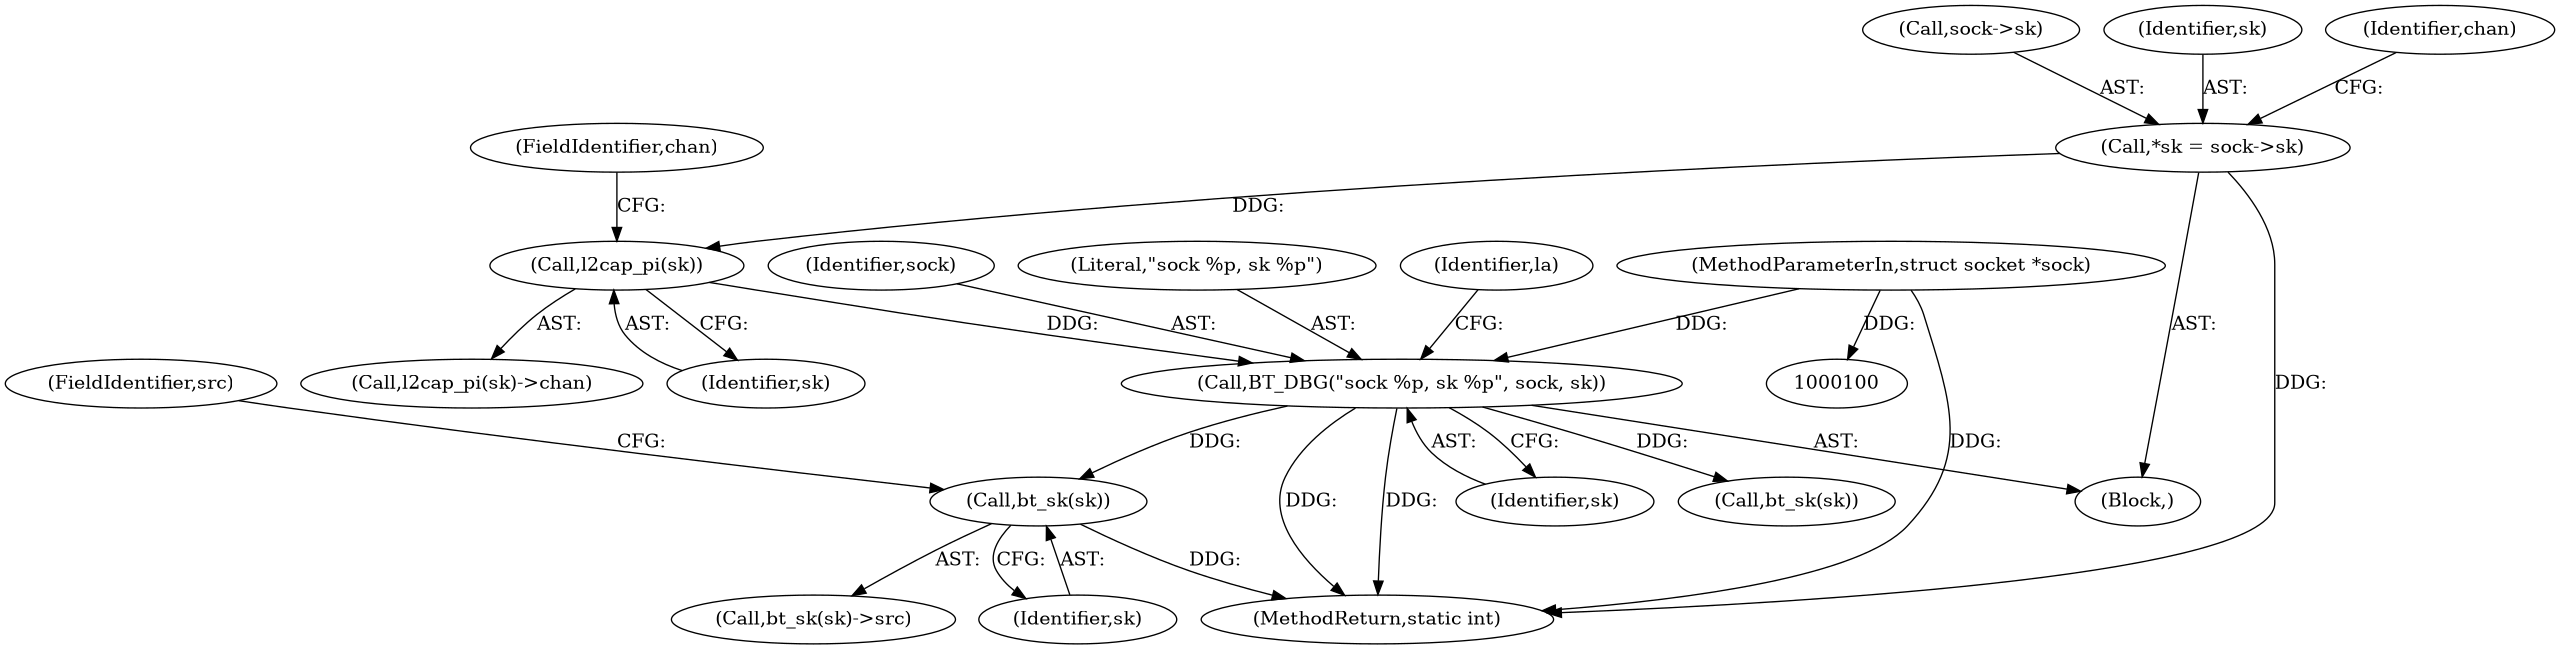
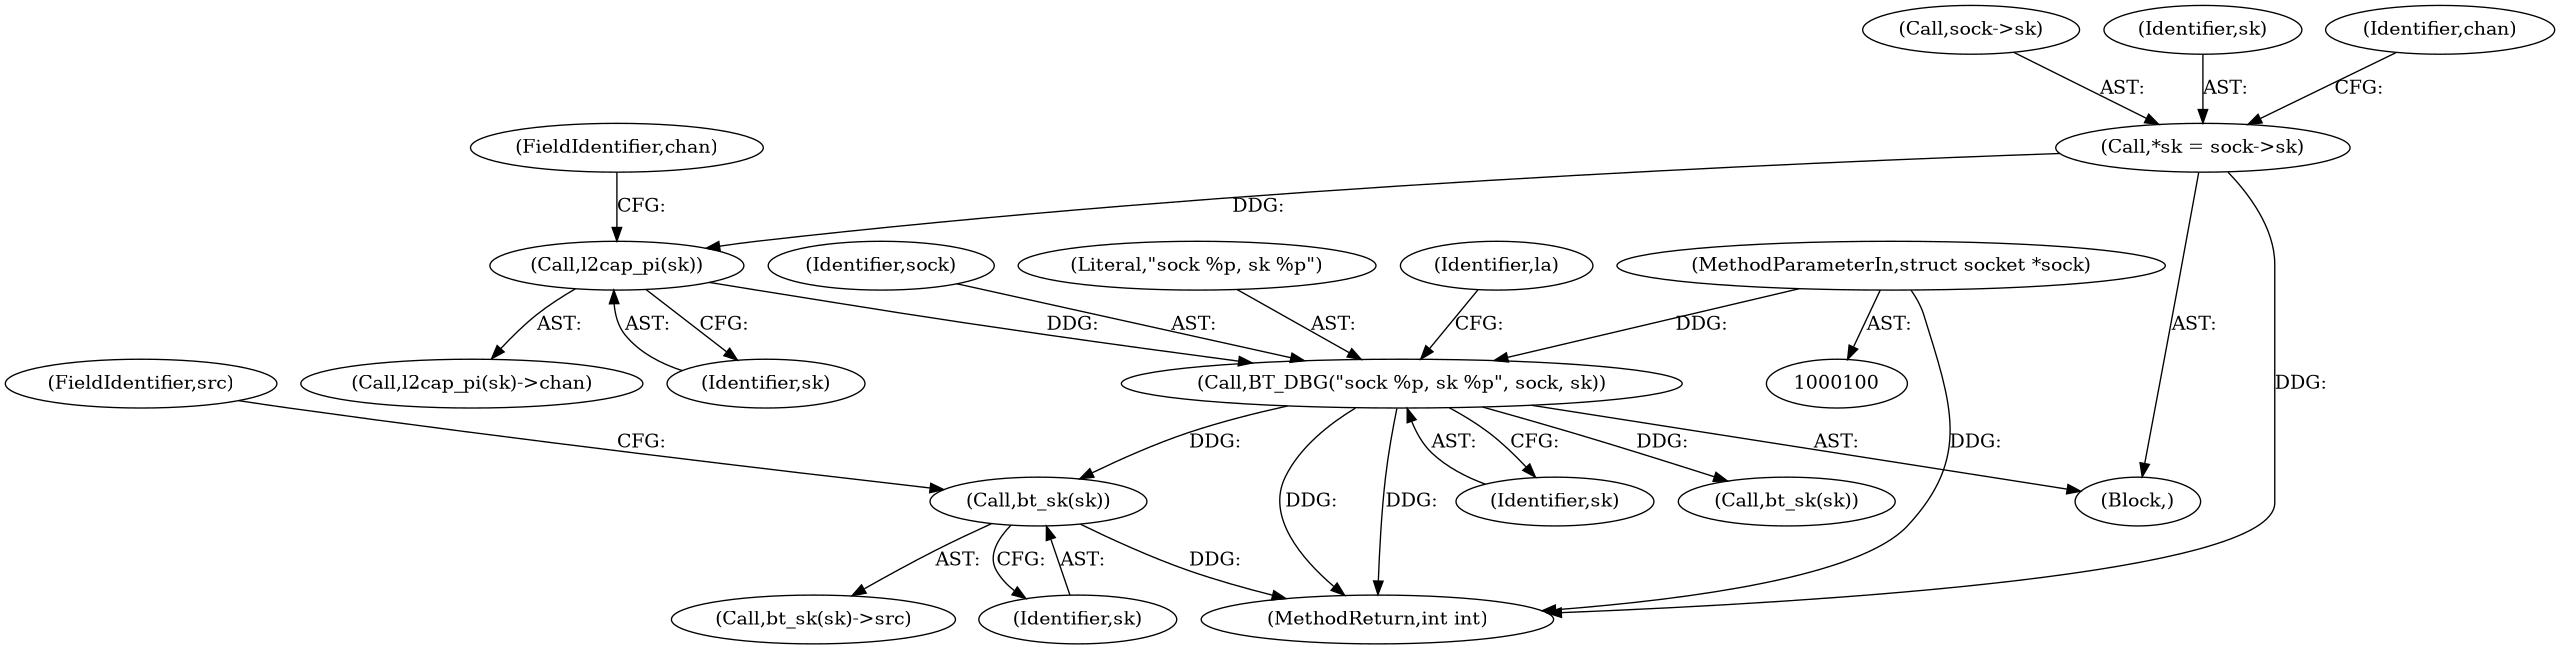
  digraph {
    n1 [label="(Call,bt_sk(sk))"]
    n2 [label="(Call,bt_sk(sk)->src)"]
-   n3 [label="(MethodReturn,static int)"]
+   n3 [label="(MethodReturn,int int)"]
    n4 [label="(Identifier,sk)"]
    n5 [label="(Call,BT_DBG(\"sock %p, sk %p\", sock, sk))"]
    n6 [label="(Call,bt_sk(sk))"]
    n7 [label="(Identifier,sk)"]
    n8 [label="(Block,)"]
    n9 [label="(MethodParameterIn,struct socket *sock)"]
    1000100
    n11 [label="(Call,l2cap_pi(sk))"]
    n12 [label="(Identifier,sk)"]
    n13 [label="(Call,l2cap_pi(sk)->chan)"]
    n14 [label="(Call,*sk = sock->sk)"]
    n15 [label="(Call,sock->sk)"]
    n16 [label="(FieldIdentifier,src)"]
    n17 [label="(FieldIdentifier,chan)"]
    n18 [label="(Identifier,sk)"]
    n19 [label="(Identifier,chan)"]
    n20 [label="(Identifier,sock)"]
    n21 [label="(Literal,\"sock %p, sk %p\")"]
    n22 [label="(Identifier,la)"]
    n1 -> n2 [label="AST: "]
    n1 -> n3 [label="DDG: "]
    n1 -> n4 [label="CFG: "]
    n4 -> n1 [label="AST: "]
    n5 -> n1 [label="DDG: "]
    n5 -> n3 [label="DDG: "]
    n5 -> n3 [label="DDG: "]
    n5 -> n6 [label="DDG: "]
    n5 -> n7 [label="CFG: "]
    n5 -> n8 [label="AST: "]
    n7 -> n5 [label="AST: "]
    n9 -> n3 [label="DDG: "]
    n9 -> n5 [label="DDG: "]
-   n9 -> 1000100 [label="DDG: "]
+   n9 -> 1000100 [label="AST: "]
    n11 -> n5 [label="DDG: "]
    n11 -> n12 [label="CFG: "]
    n11 -> n13 [label="AST: "]
    n12 -> n11 [label="AST: "]
    n14 -> n3 [label="DDG: "]
    n14 -> n8 [label="AST: "]
    n14 -> n11 [label="DDG: "]
    n15 -> n14 [label="AST: "]
    n16 -> n1 [label="CFG: "]
    n17 -> n11 [label="CFG: "]
    n18 -> n14 [label="AST: "]
    n19 -> n14 [label="CFG: "]
    n20 -> n5 [label="AST: "]
    n21 -> n5 [label="AST: "]
    n22 -> n5 [label="CFG: "]
  }
